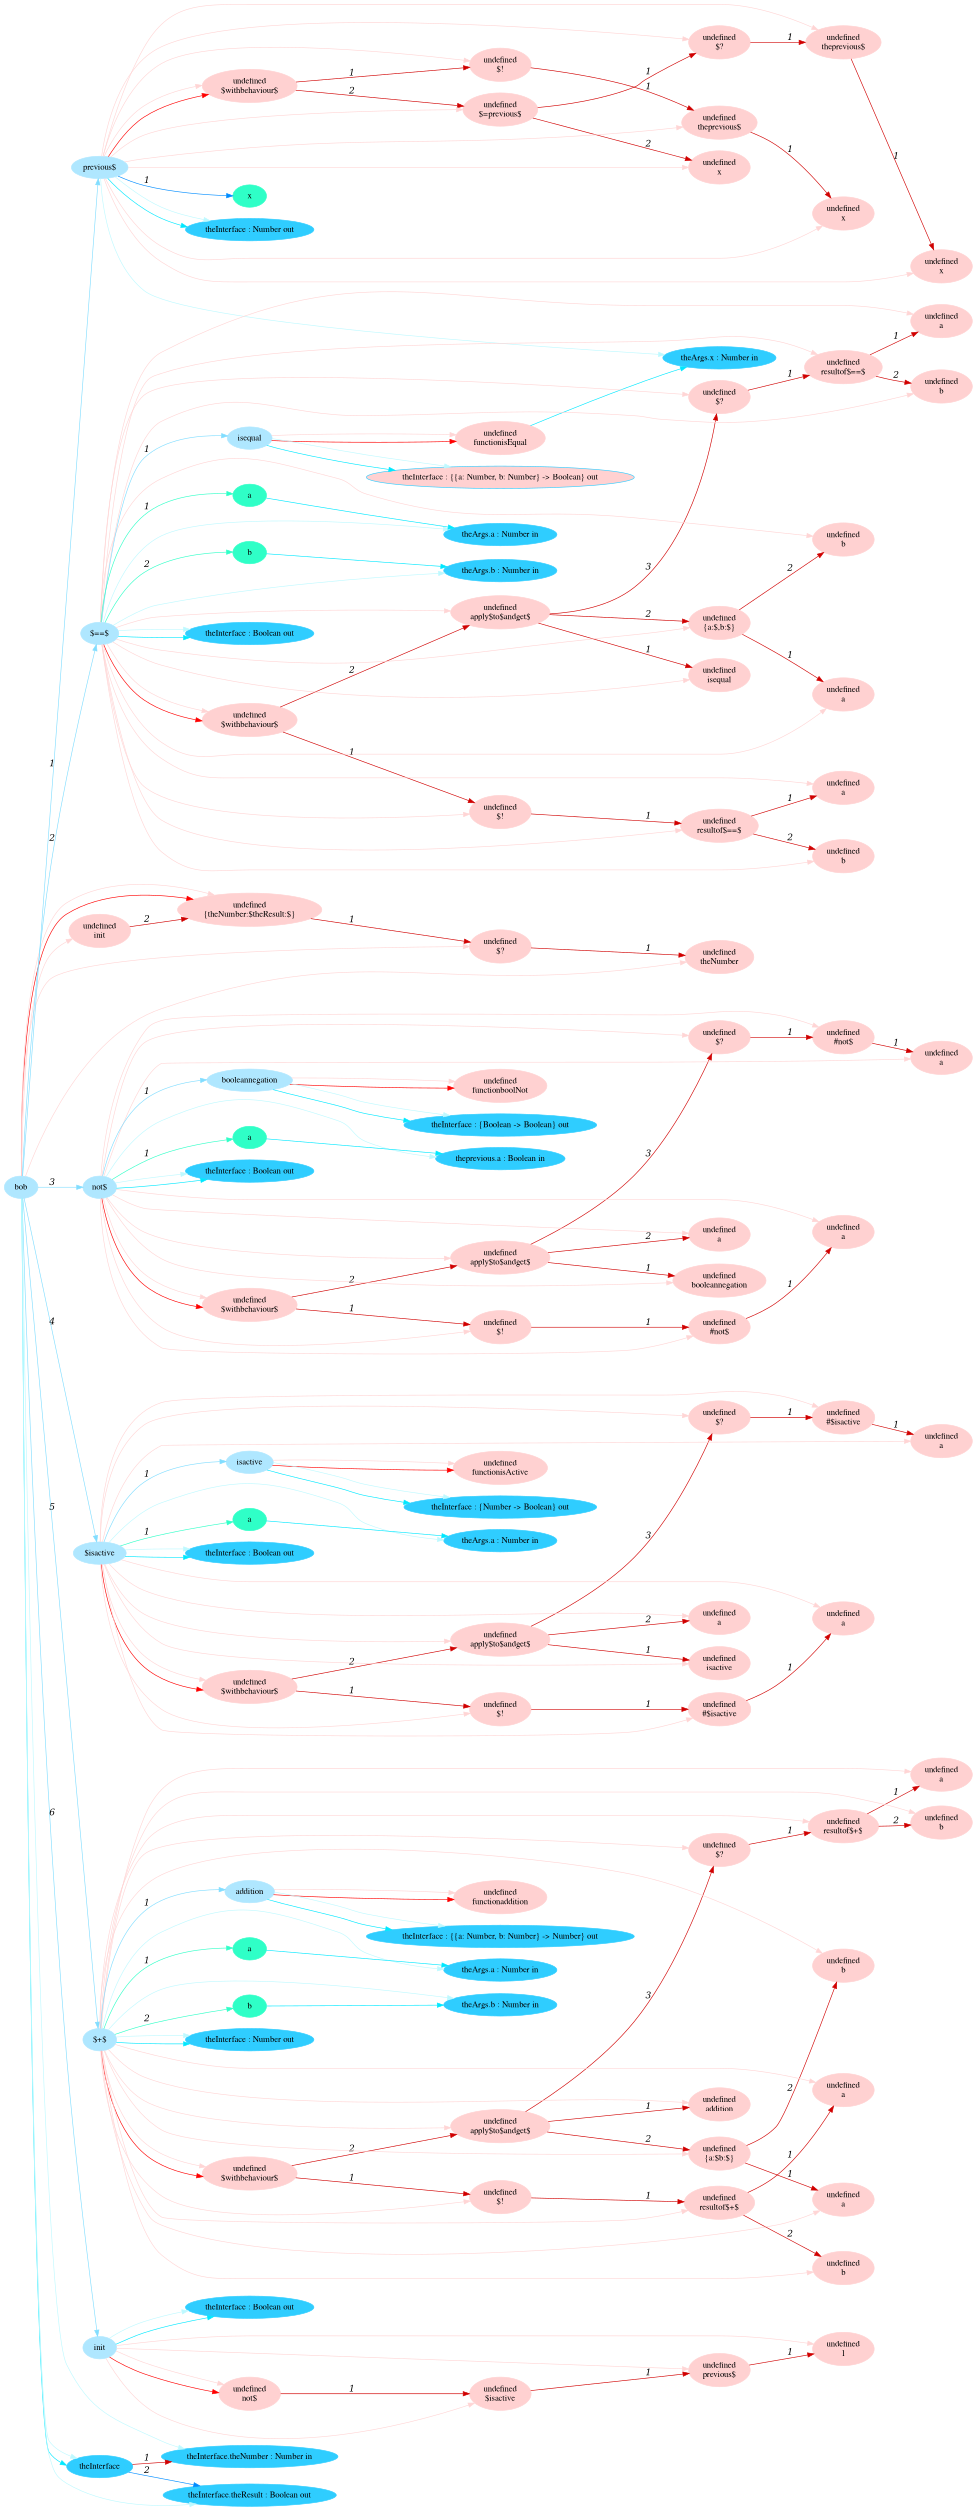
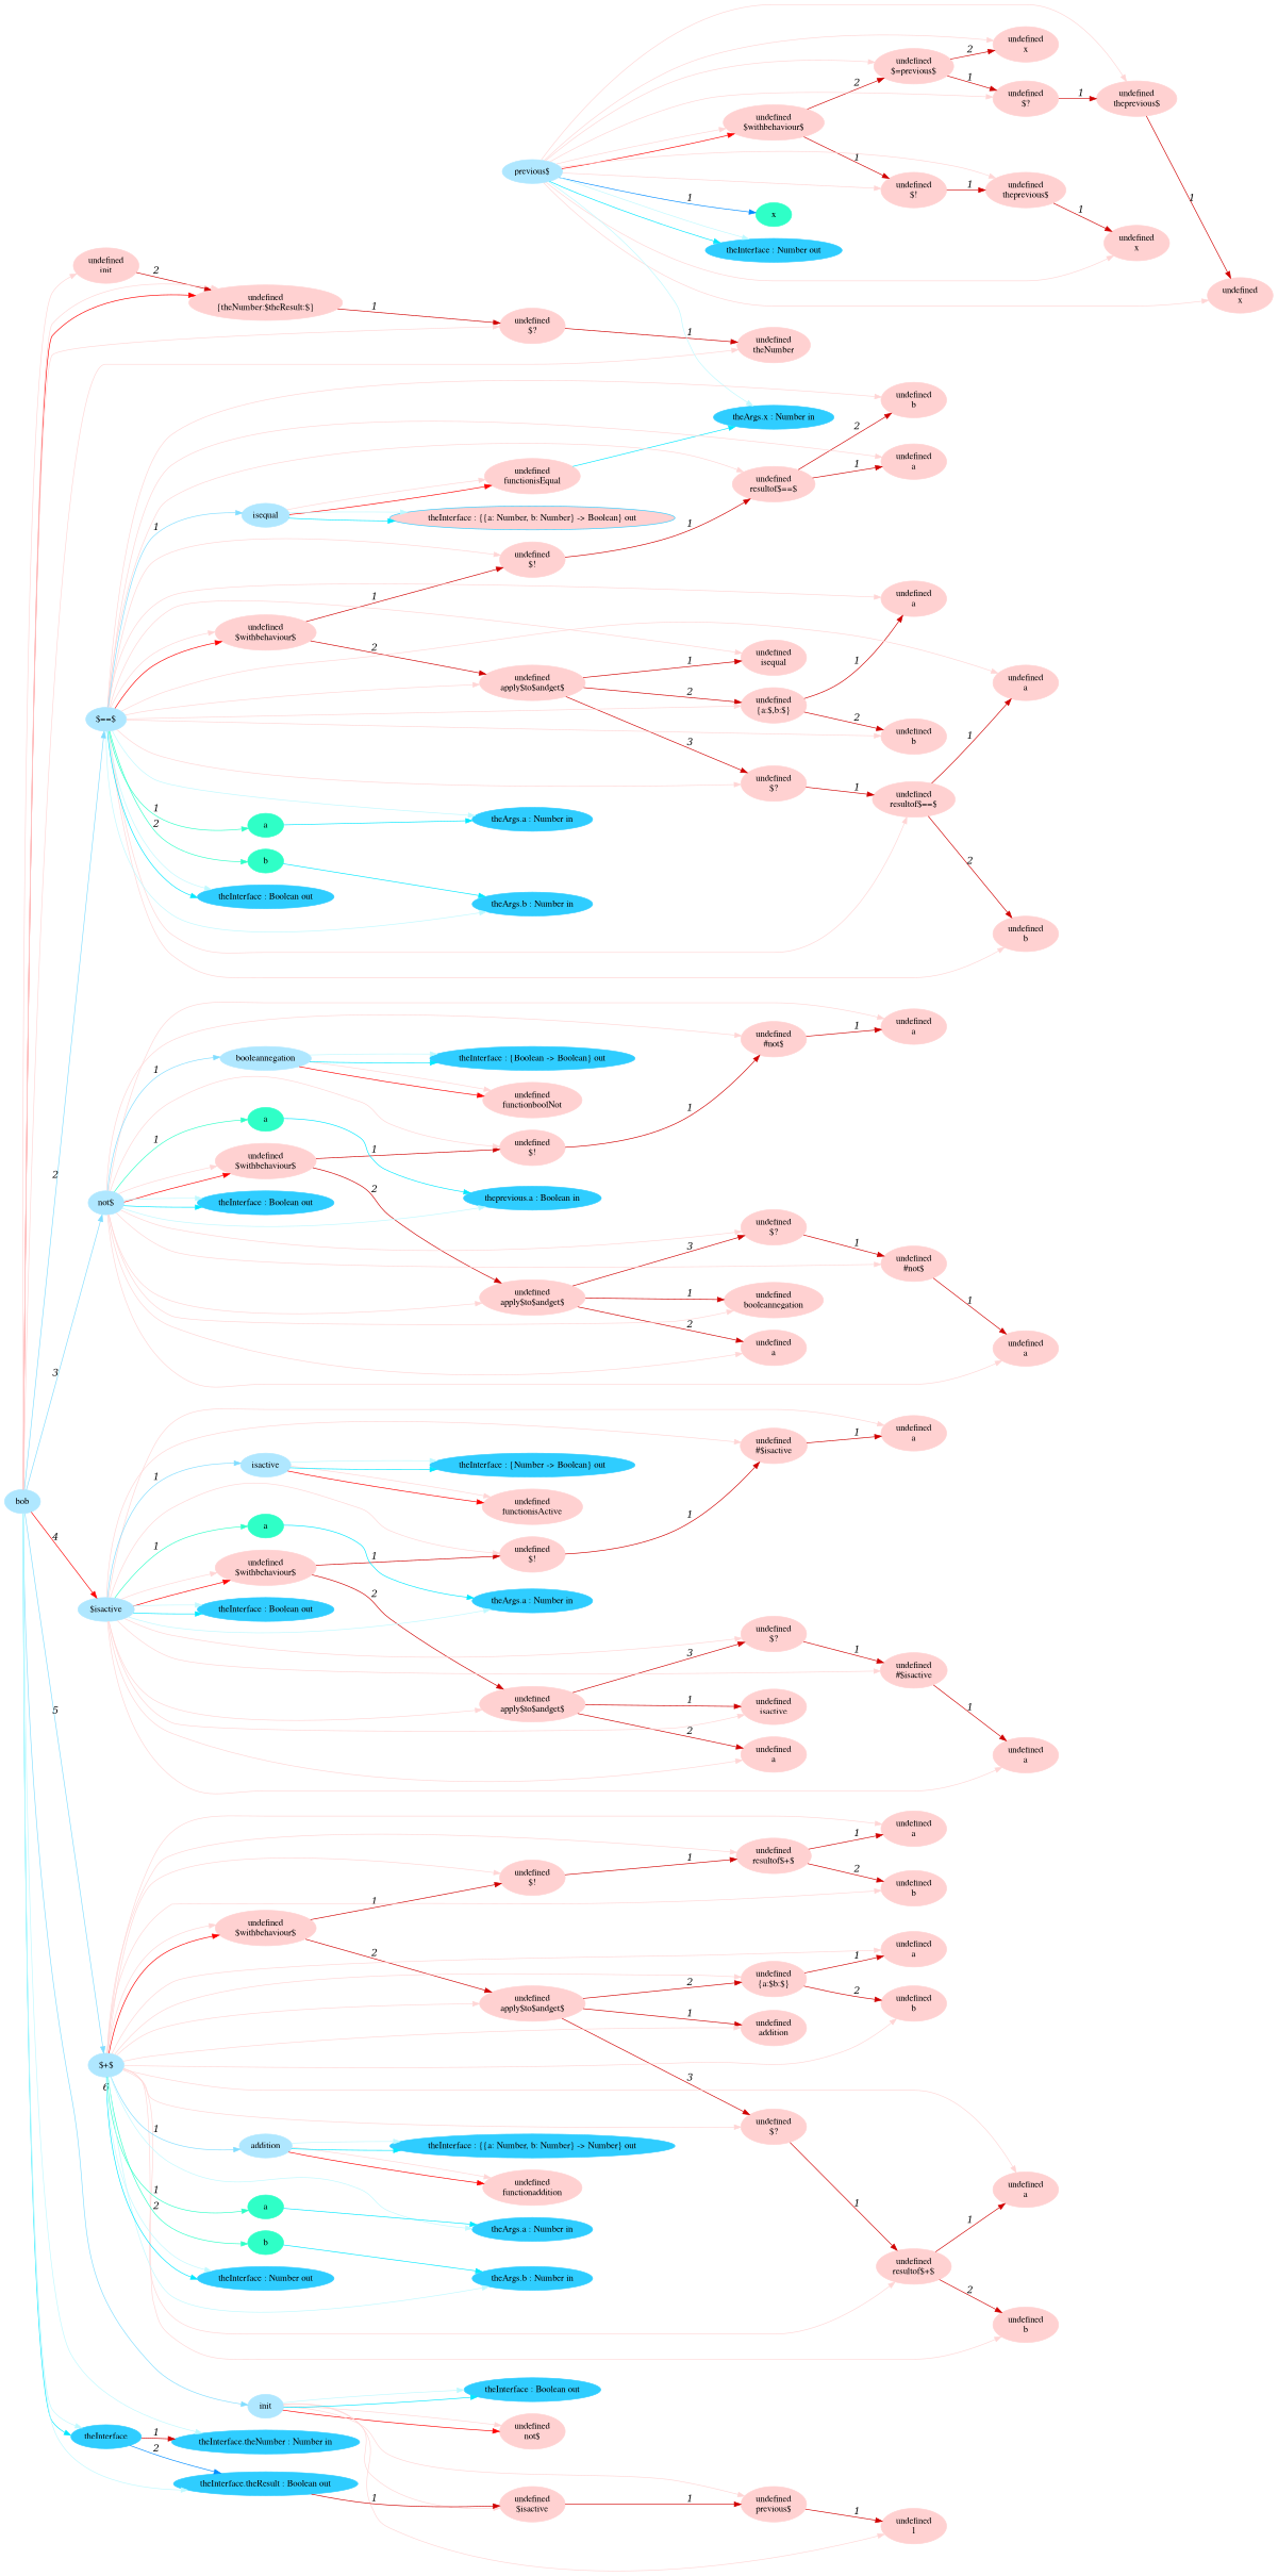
  digraph {
    rankdir=LR
    node [color="#ffd1d1" fontname=Times shape=ellipse style=filled]
    edge [arrowHead=normal arrowsize=1 color="#ffd5d5" dir=forward fontname="Times-Italic"]
    n1 [label="undefined\n$withbehaviour$"]
    n2 [label="undefined\n$!"]
    n3 [label="undefined\n$=previous$"]
    n4 [label="undefined\ntheprevious$"]
    n5 [label="undefined\n$?"]
    n6 [label="undefined\nx"]
    n7 [label="undefined\nx"]
    n8 [label="undefined\ntheprevious$"]
    n9 [label="undefined\nx"]
    n10 [label="undefined\nfunctionisEqual"]
    n11 [color="#2fcdff" label="theArgs.x : Number in"]
    n12 [label="undefined\n$withbehaviour$"]
    n13 [label="undefined\n$!"]
    n14 [label="undefined\napply$to$andget$"]
    n15 [label="undefined\nresultof$==$"]
    n16 [label="undefined\nisequal"]
    n17 [label="undefined\n{a:$,b:$}"]
    n18 [label="undefined\n$?"]
    n19 [label="undefined\na"]
    n20 [label="undefined\nb"]
    n21 [label="undefined\na"]
    n22 [label="undefined\nb"]
    n23 [label="undefined\nresultof$==$"]
    n24 [label="undefined\na"]
    n25 [label="undefined\nb"]
    n26 [label="undefined\nfunctionboolNot"]
    n27 [label="undefined\n$withbehaviour$"]
    n28 [label="undefined\n$!"]
    n29 [label="undefined\napply$to$andget$"]
    n30 [label="undefined\n#not$"]
    n31 [label="undefined\nbooleannegation"]
    n32 [label="undefined\na"]
    n33 [label="undefined\n$?"]
    n34 [label="undefined\na"]
    n35 [label="undefined\n#not$"]
    n36 [label="undefined\na"]
    n37 [label="undefined\nfunctionisActive"]
    n38 [label="undefined\n$withbehaviour$"]
    n39 [label="undefined\n$!"]
    n40 [label="undefined\napply$to$andget$"]
    n41 [label="undefined\n#$isactive"]
    n42 [label="undefined\nisactive"]
    n43 [label="undefined\na"]
    n44 [label="undefined\n$?"]
    n45 [label="undefined\na"]
    n46 [label="undefined\n#$isactive"]
    n47 [label="undefined\na"]
    n48 [label="undefined\nfunctionaddition"]
    n49 [label="undefined\n$withbehaviour$"]
    n50 [label="undefined\n$!"]
    n51 [label="undefined\napply$to$andget$"]
    n52 [label="undefined\nresultof$+$"]
    n53 [label="undefined\naddition"]
    n54 [label="undefined\n{a:$b:$}"]
    n55 [label="undefined\n$?"]
    n56 [label="undefined\na"]
    n57 [label="undefined\nb"]
    n58 [label="undefined\na"]
    n59 [label="undefined\nb"]
    n60 [label="undefined\nresultof$+$"]
    n61 [label="undefined\na"]
    n62 [label="undefined\nb"]
    n63 [label="undefined\nnot$"]
    n64 [label="undefined\n$isactive"]
    n65 [label="undefined\nprevious$"]
    n66 [label="undefined\n1"]
    n67 [label="undefined\n{theNumber:$theResult:$}"]
    n68 [label="undefined\n$?"]
    n69 [label="undefined\ntheNumber"]
    n70 [label="undefined\ninit"]
    n71 [color="#afe7ff" label=bob]
    n72 [color="#afe7ff" label="previous$"]
    n73 [color="#afe7ff" label="$==$"]
    n74 [color="#afe7ff" label="not$"]
    n75 [color="#afe7ff" label="$isactive"]
    n76 [color="#afe7ff" label="$+$"]
    n77 [color="#afe7ff" label=init]
    n78 [color="#2fcdff" label=theInterface]
    n79 [color="#2fcdff" label="theInterface.theNumber : Number in"]
    n80 [color="#2fcdff" label="theInterface.theResult : Boolean out"]
    n81 [color="#2fffc7" label=x]
    n82 [color="#2fcdff" label="theInterface : Number out"]
    n83 [color="#afe7ff" label=isequal]
    n84 [color="#2fffc7" label=a]
    n85 [color="#2fffc7" label=b]
    n86 [color="#2fcdff" label="theArgs.a : Number in"]
    n87 [color="#2fcdff" label="theArgs.b : Number in"]
    n88 [color="#2fcdff" label="theInterface : Boolean out"]
    n89 [color="#afe7ff" label=booleannegation]
    n90 [color="#2fffc7" label=a]
    n91 [color="#2fcdff" label="theprevious.a : Boolean in"]
    n92 [color="#2fcdff" label="theInterface : Boolean out"]
    n93 [color="#afe7ff" label=isactive]
    n94 [color="#2fffc7" label=a]
    n95 [color="#2fcdff" label="theArgs.a : Number in"]
    n96 [color="#2fcdff" label="theInterface : Boolean out"]
    n97 [color="#afe7ff" label=addition]
    n98 [color="#2fffc7" label=a]
    n99 [color="#2fffc7" label=b]
    n100 [color="#2fcdff" label="theArgs.a : Number in"]
    n101 [color="#2fcdff" label="theArgs.b : Number in"]
    n102 [color="#2fcdff" label="theInterface : Number out"]
    n103 [color="#2fcdff" label="theInterface : Boolean out"]
    n104 [color="#2fcdff" fillcolor="#ffd1d1" label="theInterface : {{a: Number, b: Number} -> Boolean} out"]
    n105 [color="#2fcdff" label="theInterface : {Boolean -> Boolean} out"]
    n106 [color="#2fcdff" label="theInterface : {Number -> Boolean} out"]
    n107 [color="#2fcdff" label="theInterface : {{a: Number, b: Number} -> Number} out"]
    n1 -> n2 [color="#d00000" label=1]
    n1 -> n3 [color="#d00000" label=2]
    n2 -> n4 [color="#d00000" label=1]
    n3 -> n5 [color="#d00000" label=1]
    n3 -> n6 [color="#d00000" label=2]
    n4 -> n7 [color="#d00000" label=1]
    n5 -> n8 [color="#d00000" label=1]
    n8 -> n9 [color="#d00000" label=1]
    n10 -> n11 [color="#00e8ff"]
    n12 -> n13 [color="#d00000" label=1]
    n12 -> n14 [color="#d00000" label=2]
    n13 -> n15 [color="#d00000" label=1]
    n14 -> n16 [color="#d00000" label=1]
    n14 -> n17 [color="#d00000" label=2]
    n14 -> n18 [color="#d00000" label=3]
    n15 -> n19 [color="#d00000" label=1]
    n15 -> n20 [color="#d00000" label=2]
    n17 -> n21 [color="#d00000" label=1]
    n17 -> n22 [color="#d00000" label=2]
    n18 -> n23 [color="#d00000" label=1]
    n23 -> n24 [color="#d00000" label=1]
    n23 -> n25 [color="#d00000" label=2]
    n27 -> n28 [color="#d00000" label=1]
    n27 -> n29 [color="#d00000" label=2]
    n28 -> n30 [color="#d00000" label=1]
    n29 -> n31 [color="#d00000" label=1]
    n29 -> n32 [color="#d00000" label=2]
    n29 -> n33 [color="#d00000" label=3]
    n30 -> n34 [color="#d00000" label=1]
    n33 -> n35 [color="#d00000" label=1]
    n35 -> n36 [color="#d00000" label=1]
    n38 -> n39 [color="#d00000" label=1]
    n38 -> n40 [color="#d00000" label=2]
    n39 -> n41 [color="#d00000" label=1]
    n40 -> n42 [color="#d00000" label=1]
    n40 -> n43 [color="#d00000" label=2]
    n40 -> n44 [color="#d00000" label=3]
    n41 -> n45 [color="#d00000" label=1]
    n44 -> n46 [color="#d00000" label=1]
    n46 -> n47 [color="#d00000" label=1]
    n49 -> n50 [color="#d00000" label=1]
    n49 -> n51 [color="#d00000" label=2]
    n50 -> n52 [color="#d00000" label=1]
    n51 -> n53 [color="#d00000" label=1]
    n51 -> n54 [color="#d00000" label=2]
    n51 -> n55 [color="#d00000" label=3]
    n52 -> n56 [color="#d00000" label=1]
    n52 -> n57 [color="#d00000" label=2]
    n54 -> n58 [color="#d00000" label=1]
    n54 -> n59 [color="#d00000" label=2]
    n55 -> n60 [color="#d00000" label=1]
    n60 -> n61 [color="#d00000" label=1]
    n60 -> n62 [color="#d00000" label=2]
-   n63 -> n64 [color="#d00000" label=1]
+   n80 -> n64 [color="#d00000" label=1]
    n64 -> n65 [color="#d00000" label=1]
    n65 -> n66 [color="#d00000" label=1]
    n67 -> n68 [color="#d00000" label=1]
    n68 -> n69 [color="#d00000" label=1]
    n70 -> n67 [color="#d00000" label=2]
    n71 -> n67 [color="#ff0000"]
    n71 -> n67
    n71 -> n68
    n71 -> n69
    n71 -> n70
-   n71 -> n72 [color="#81ddff" label=1]
    n71 -> n73 [color="#81ddff" label=2]
    n71 -> n74 [color="#81ddff" label=3]
-   n71 -> n75 [color="#81ddff" label=4]
+   n71 -> n75 [color="#ff0000" label=4]
    n71 -> n76 [color="#81ddff" label=5]
    n71 -> n77 [color="#81ddff" label=6]
    n71 -> n78 [color="#00e8ff"]
    n71 -> n78 [color="#bef9ff"]
    n71 -> n79 [color="#bef9ff"]
    n71 -> n80 [color="#bef9ff"]
    n72 -> n1 [color="#ff0000"]
    n72 -> n1
    n72 -> n2
    n72 -> n3
    n72 -> n4
    n72 -> n5
    n72 -> n6
    n72 -> n7
    n72 -> n8
    n72 -> n9
    n72 -> n11 [color="#bef9ff"]
    n72 -> n81 [color="#008cff" label=1]
    n72 -> n82 [color="#00e8ff"]
    n72 -> n82 [color="#bef9ff"]
    n73 -> n12 [color="#ff0000"]
    n73 -> n12
    n73 -> n13
    n73 -> n14
    n73 -> n15
    n73 -> n16
    n73 -> n17
    n73 -> n18
    n73 -> n19
    n73 -> n20
    n73 -> n21
    n73 -> n22
    n73 -> n23
    n73 -> n24
    n73 -> n25
    n73 -> n83 [color="#81ddff" label=1]
    n73 -> n84 [color="#2fffc7" label=1]
    n73 -> n85 [color="#2fffc7" label=2]
    n73 -> n86 [color="#bef9ff"]
    n73 -> n87 [color="#bef9ff"]
    n73 -> n88 [color="#00e8ff"]
    n73 -> n88 [color="#bef9ff"]
    n74 -> n27 [color="#ff0000"]
    n74 -> n27
    n74 -> n28
    n74 -> n29
    n74 -> n30
    n74 -> n31
    n74 -> n32
    n74 -> n33
    n74 -> n34
    n74 -> n35
    n74 -> n36
    n74 -> n89 [color="#81ddff" label=1]
    n74 -> n90 [color="#2fffc7" label=1]
    n74 -> n91 [color="#bef9ff"]
    n74 -> n92 [color="#00e8ff"]
    n74 -> n92 [color="#bef9ff"]
    n75 -> n38 [color="#ff0000"]
    n75 -> n38
    n75 -> n39
    n75 -> n40
    n75 -> n41
    n75 -> n42
    n75 -> n43
    n75 -> n44
    n75 -> n45
    n75 -> n46
    n75 -> n47
    n75 -> n93 [color="#81ddff" label=1]
    n75 -> n94 [color="#2fffc7" label=1]
    n75 -> n95 [color="#bef9ff"]
    n75 -> n96 [color="#00e8ff"]
    n75 -> n96 [color="#bef9ff"]
    n76 -> n49 [color="#ff0000"]
    n76 -> n49
    n76 -> n50
    n76 -> n51
    n76 -> n52
    n76 -> n53
    n76 -> n54
    n76 -> n55
    n76 -> n56
    n76 -> n57
    n76 -> n58
    n76 -> n59
    n76 -> n60
    n76 -> n61
    n76 -> n62
    n76 -> n97 [color="#81ddff" label=1]
    n76 -> n98 [color="#2fffc7" label=1]
    n76 -> n99 [color="#2fffc7" label=2]
    n76 -> n100 [color="#bef9ff"]
    n76 -> n101 [color="#bef9ff"]
    n76 -> n102 [color="#00e8ff"]
    n76 -> n102 [color="#bef9ff"]
    n77 -> n63 [color="#ff0000"]
    n77 -> n63
    n77 -> n64
    n77 -> n65
    n77 -> n66
    n77 -> n103 [color="#00e8ff"]
    n77 -> n103 [color="#bef9ff"]
    n78 -> n79 [color="#d00000" label=1]
    n78 -> n80 [color="#008cff" label=2]
    n83 -> n10 [color="#ff0000"]
    n83 -> n10
    n83 -> n104 [color="#00e8ff"]
    n83 -> n104 [color="#bef9ff"]
    n84 -> n86 [color="#00e8ff"]
    n85 -> n87 [color="#00e8ff"]
    n89 -> n26 [color="#ff0000"]
    n89 -> n26
    n89 -> n105 [color="#00e8ff"]
    n89 -> n105 [color="#bef9ff"]
    n90 -> n91 [color="#00e8ff"]
    n93 -> n37 [color="#ff0000"]
    n93 -> n37
    n93 -> n106 [color="#00e8ff"]
    n93 -> n106 [color="#bef9ff"]
    n94 -> n95 [color="#00e8ff"]
    n97 -> n48 [color="#ff0000"]
    n97 -> n48
    n97 -> n107 [color="#00e8ff"]
    n97 -> n107 [color="#bef9ff"]
    n98 -> n100 [color="#00e8ff"]
    n99 -> n101 [color="#00e8ff"]
  }
